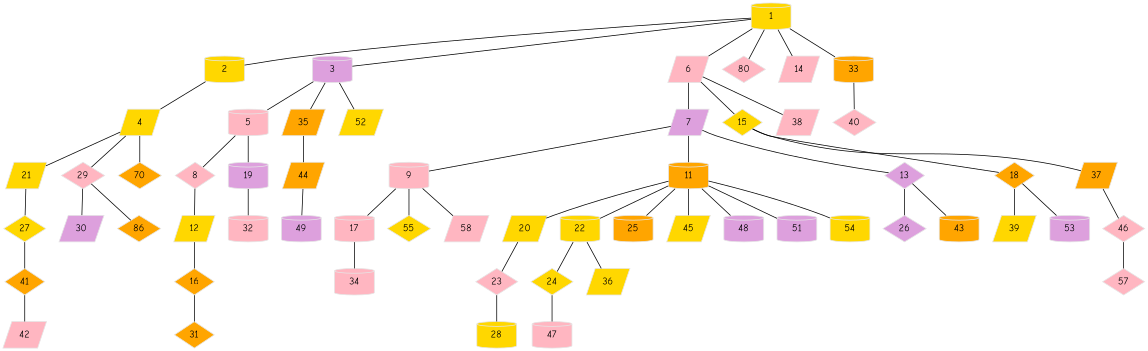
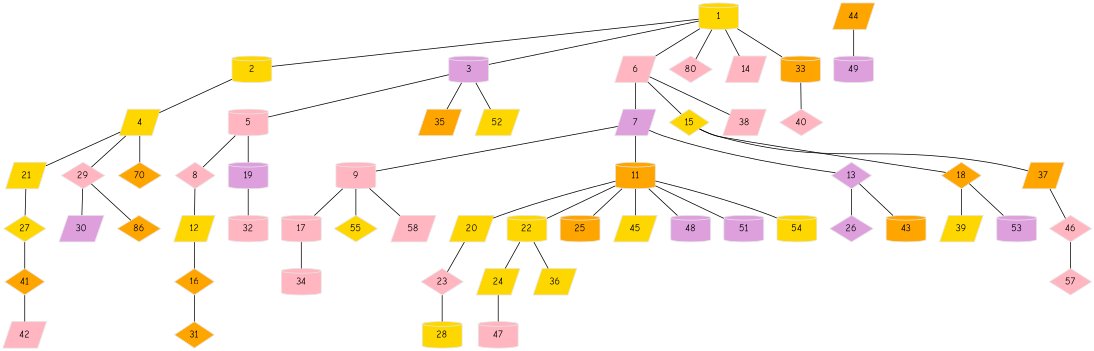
  graph {
    fontname="Comic Neue"
    node [color=gray90 fillcolor=lightpink fontname="Comic Neue" shape=cylinder style=filled]
    edge [fontname="Comic Neue" weight=1.0]
    1 [fillcolor=gold]
    2 [fillcolor=gold]
    3 [fillcolor=plum]
    6 [shape=parallelogram]
    n5 [label=80 shape=diamond]
    14 [shape=parallelogram]
    33 [fillcolor=orange]
    4 [fillcolor=gold shape=parallelogram]
    5
    35 [fillcolor=orange shape=parallelogram]
    52 [fillcolor=gold shape=parallelogram]
    7 [fillcolor=plum shape=parallelogram]
    15 [fillcolor=gold shape=diamond]
    38 [shape=parallelogram]
    40 [shape=diamond]
    21 [fillcolor=gold shape=parallelogram]
    29 [shape=diamond]
    n18 [fillcolor=orange label=70 shape=diamond]
    8 [shape=diamond]
    19 [fillcolor=plum]
    44 [fillcolor=orange shape=parallelogram]
    27 [fillcolor=gold shape=diamond]
    30 [fillcolor=plum shape=parallelogram]
    n24 [fillcolor=orange label=86 shape=diamond]
    12 [fillcolor=gold shape=parallelogram]
    32
    9
    11 [fillcolor=orange]
    13 [fillcolor=plum shape=diamond]
    18 [fillcolor=orange shape=diamond]
    37 [fillcolor=orange shape=parallelogram]
    17
    55 [fillcolor=gold shape=diamond]
    58 [shape=parallelogram]
    20 [fillcolor=gold shape=parallelogram]
    22 [fillcolor=gold]
    25 [fillcolor=orange]
    45 [fillcolor=gold shape=parallelogram]
    48 [fillcolor=plum]
    51 [fillcolor=plum]
    54 [fillcolor=gold]
    26 [fillcolor=plum shape=diamond]
    43 [fillcolor=orange]
    16 [fillcolor=orange shape=diamond]
    34
    23 [shape=diamond]
-   24 [fillcolor=gold shape=diamond]
+   24 [fillcolor=gold shape=parallelogram]
    36 [fillcolor=gold shape=parallelogram]
    31 [fillcolor=orange shape=diamond]
    39 [fillcolor=gold shape=parallelogram]
    53 [fillcolor=plum]
    46 [shape=diamond]
    28 [fillcolor=gold]
    41 [fillcolor=orange shape=diamond]
    47
    42 [shape=parallelogram]
    49 [fillcolor=plum]
    57 [shape=diamond]
    1 -- 2
    1 -- 3
    1 -- 6
    1 -- n5
    1 -- 14 [weight=3.0]
    1 -- 33
    2 -- 4
    3 -- 5
    3 -- 35
    3 -- 52
    6 -- 7
    6 -- 15
    6 -- 38
    33 -- 40
    4 -- 21
    4 -- 29
    4 -- n18 [weight=3.0]
    5 -- 8
    5 -- 19
-   35 -- 44
    7 -- 9
    7 -- 11
    7 -- 13
    15 -- 18
    15 -- 37
    21 -- 27
    29 -- 30
    29 -- n24
    8 -- 12
    19 -- 32
    44 -- 49
    27 -- 41
    12 -- 16
    9 -- 17 [weight=2.0]
    9 -- 55
    9 -- 58
    11 -- 20
    11 -- 22
    11 -- 25
    11 -- 45
    11 -- 48
    11 -- 51
    11 -- 54
    13 -- 26
    13 -- 43
    18 -- 39
    18 -- 53
    37 -- 46
    17 -- 34
    20 -- 23
    22 -- 24
    22 -- 36 [weight=2.0]
    16 -- 31
    23 -- 28
    24 -- 47
    46 -- 57
    41 -- 42 [weight=2.0]
  }
